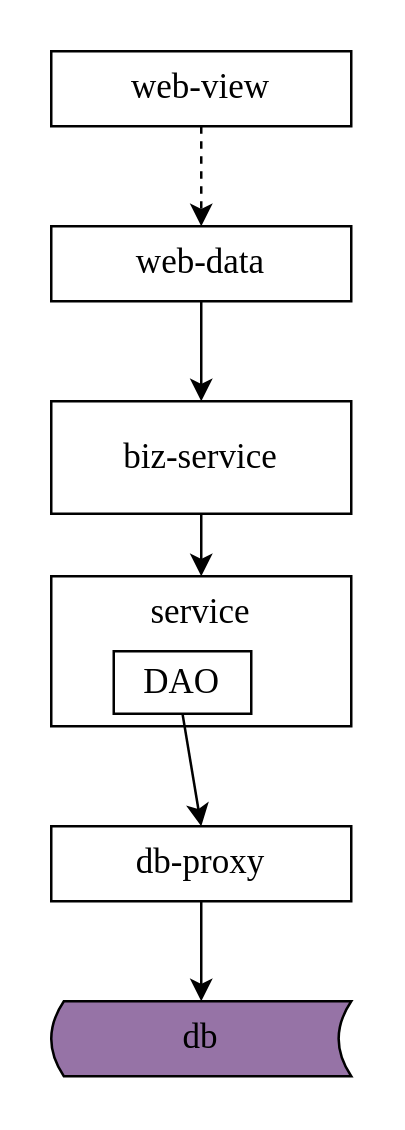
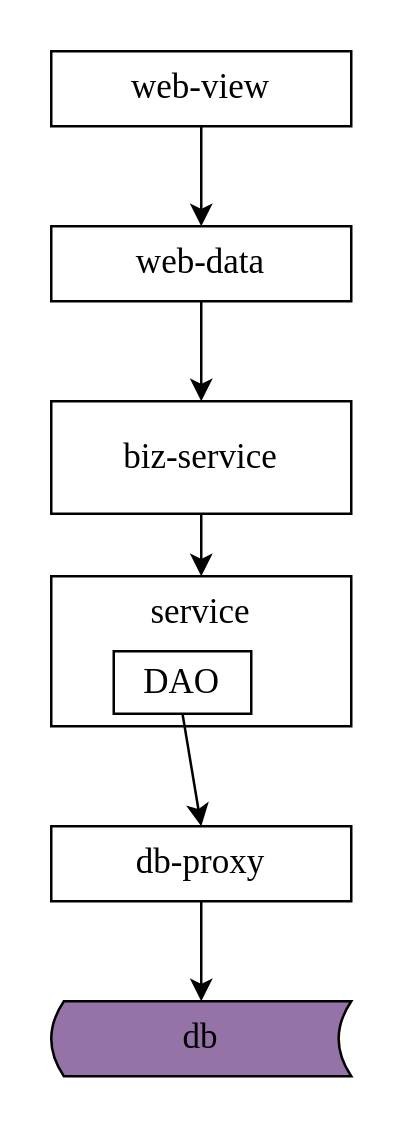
  <mxCell id="0" />
  <mxCell id="1" parent="0" />
  <mxCell id="2" style="edgeStyle=orthogonalEdgeStyle;rounded=0;orthogonalLoop=1;jettySize=auto;html=1;exitX=0.5;exitY=1;exitDx=0;exitDy=0;fontFamily=Verdana;fontSize=14;" edge="1" parent="1" source="13" target="4"><mxGeometry relative="1" as="geometry" /></mxCell>
  <mxCell id="3" value="service" style="rounded=0;whiteSpace=wrap;html=1;fontFamily=Verdana;fontSize=14;verticalAlign=top;" vertex="1" parent="1"><mxGeometry x="20" y="230" width="120" height="60" as="geometry" /></mxCell>
  <mxCell id="4" value="db" style="shape=dataStorage;whiteSpace=wrap;html=1;fontFamily=Verdana;fontSize=14;size=0.042;fillColor=#9673A6;strokeColor=#000000;" vertex="1" parent="1"><mxGeometry x="20" y="400" width="120" height="30" as="geometry" /></mxCell>
  <mxCell id="5" style="edgeStyle=none;rounded=0;orthogonalLoop=1;jettySize=auto;html=1;exitX=0.5;exitY=1;exitDx=0;exitDy=0;entryX=0.5;entryY=0;entryDx=0;entryDy=0;fontFamily=Verdana;fontSize=14;" edge="1" parent="1" source="6" target="13"><mxGeometry relative="1" as="geometry" /></mxCell>
  <mxCell id="6" value="DAO" style="rounded=0;whiteSpace=wrap;html=1;strokeColor=#000000;fontFamily=Verdana;fontSize=14;" vertex="1" parent="1"><mxGeometry x="45" y="260" width="55" height="25" as="geometry" /></mxCell>
  <mxCell id="7" style="edgeStyle=none;rounded=0;orthogonalLoop=1;jettySize=auto;html=1;exitX=0.5;exitY=1;exitDx=0;exitDy=0;entryX=0.5;entryY=0;entryDx=0;entryDy=0;fontFamily=Verdana;fontSize=14;" edge="1" parent="1" source="9" target="3"><mxGeometry relative="1" as="geometry" /></mxCell>
  <mxCell id="8" value="web-data" style="rounded=0;whiteSpace=wrap;html=1;strokeColor=#000000;strokeWidth=1;fillColor=#ffffff;fontFamily=Verdana;fontSize=14;" vertex="1" parent="1"><mxGeometry x="20" y="90" width="120" height="30" as="geometry" /></mxCell>
  <mxCell id="9" value="biz-service" style="rounded=0;whiteSpace=wrap;html=1;strokeColor=#000000;strokeWidth=1;fillColor=#ffffff;fontFamily=Verdana;fontSize=14;" vertex="1" parent="1"><mxGeometry x="20" y="160" width="120" height="45" as="geometry" /></mxCell>
  <mxCell id="10" style="edgeStyle=none;rounded=0;orthogonalLoop=1;jettySize=auto;html=1;exitX=0.5;exitY=1;exitDx=0;exitDy=0;entryX=0.5;entryY=0;entryDx=0;entryDy=0;fontFamily=Verdana;fontSize=14;" edge="1" parent="1" source="8" target="9"><mxGeometry relative="1" as="geometry"><mxPoint x="80" y="150" as="sourcePoint" /><mxPoint x="80" y="220" as="targetPoint" /></mxGeometry></mxCell>
- <mxCell id="11" style="edgeStyle=none;rounded=0;orthogonalLoop=1;jettySize=auto;html=1;exitX=0.5;exitY=1;exitDx=0;exitDy=0;entryX=0.5;entryY=0;entryDx=0;entryDy=0;fontFamily=Verdana;fontSize=14;dashed=1;" edge="1" parent="1" source="12" target="8"><mxGeometry relative="1" as="geometry" /></mxCell>
+ <mxCell id="11" style="edgeStyle=none;rounded=0;orthogonalLoop=1;jettySize=auto;html=1;exitX=0.5;exitY=1;exitDx=0;exitDy=0;entryX=0.5;entryY=0;entryDx=0;entryDy=0;fontFamily=Verdana;fontSize=14;" edge="1" parent="1" source="12" target="8"><mxGeometry relative="1" as="geometry" /></mxCell>
  <mxCell id="12" value="web-view" style="rounded=0;whiteSpace=wrap;html=1;strokeColor=#000000;strokeWidth=1;fillColor=#ffffff;fontFamily=Verdana;fontSize=14;" vertex="1" parent="1"><mxGeometry x="20" y="20" width="120" height="30" as="geometry" /></mxCell>
  <mxCell id="13" value="db-proxy" style="rounded=0;whiteSpace=wrap;html=1;strokeColor=#000000;strokeWidth=1;fillColor=#ffffff;fontFamily=Verdana;fontSize=14;" vertex="1" parent="1"><mxGeometry x="20" y="330" width="120" height="30" as="geometry" /></mxCell>
